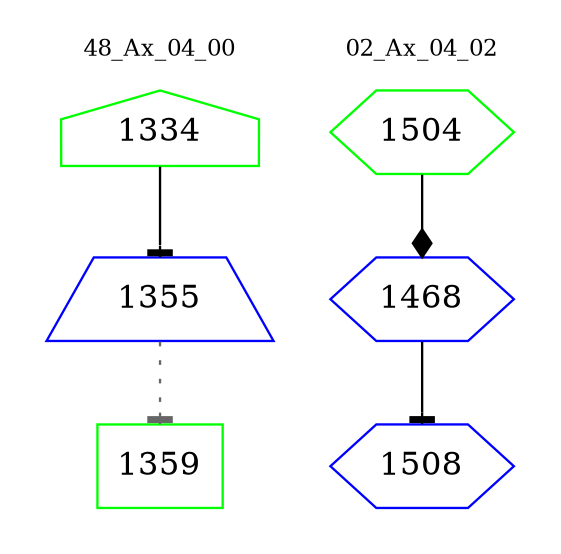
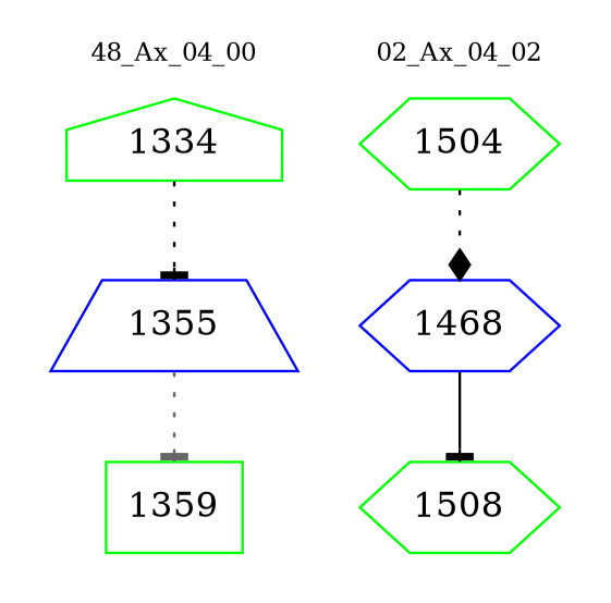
  digraph {
    node [color=green shape=hexagon]
    edge [arrowhead=tee color=black style=dotted]
    n1 [label=1334 shape=house]
    n2 [color=blue label=1355 shape=trapezium]
    n3 [label=1359 shape=box]
    n4 [label=1504]
    n5 [color=blue label=1468]
-   n6 [color=blue label=1508]
+   n6 [label=1508]
    subgraph cluster_1 {
      color=white
      fontsize=10
      label="48_Ax_04_00"
      n1
      n2
      n3
    }
    subgraph cluster_2 {
      color=white
      fontsize=10
      label="02_Ax_04_02"
      n4
      n5
      n6
    }
-   n1 -> n2 [style=solid]
+   n1 -> n2
    n2 -> n3 [color=gray40]
-   n4 -> n5 [arrowhead=diamond style=solid]
+   n4 -> n5 [arrowhead=diamond]
    n5 -> n6 [style=solid]
  }
